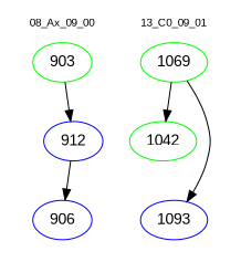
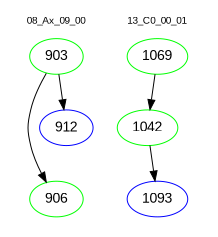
  digraph {
    fontname="Liberation Sans"
    node [color=green fontname="Liberation Sans"]
    edge [color=black fontname="Liberation Sans"]
    n1 [label=903]
-   n2 [color=blue label=906]
+   n2 [label=906]
    n3 [color=blue label=912]
    n4 [label=1069]
    n5 [label=1042]
    n6 [color=blue label=1093]
    subgraph cluster_1 {
      color=white
      fontsize=10
      label="08_Ax_09_00"
      n1
      n2
      n3
    }
    subgraph cluster_2 {
      color=white
      fontsize=10
-     label="13_C0_09_01"
+     label="13_C0_00_01"
      n4
      n5
      n6
    }
-   n3 -> n2
+   n1 -> n2
    n1 -> n3
    n4 -> n5
-   n4 -> n6
+   n5 -> n6
  }
